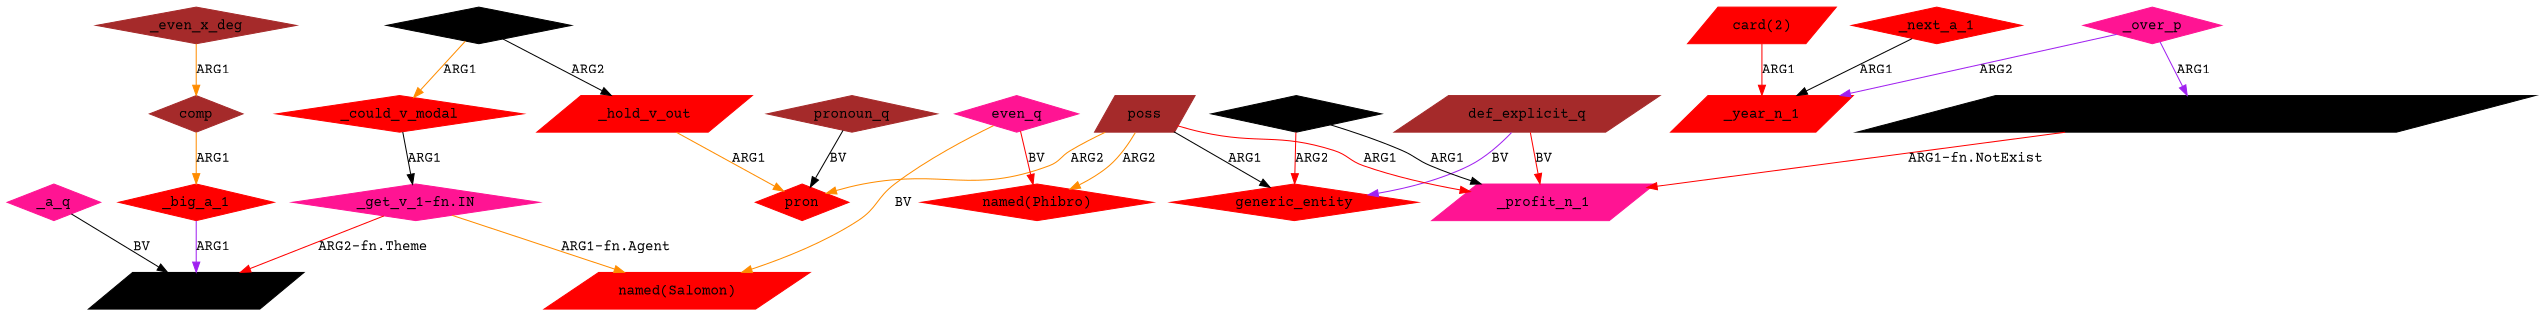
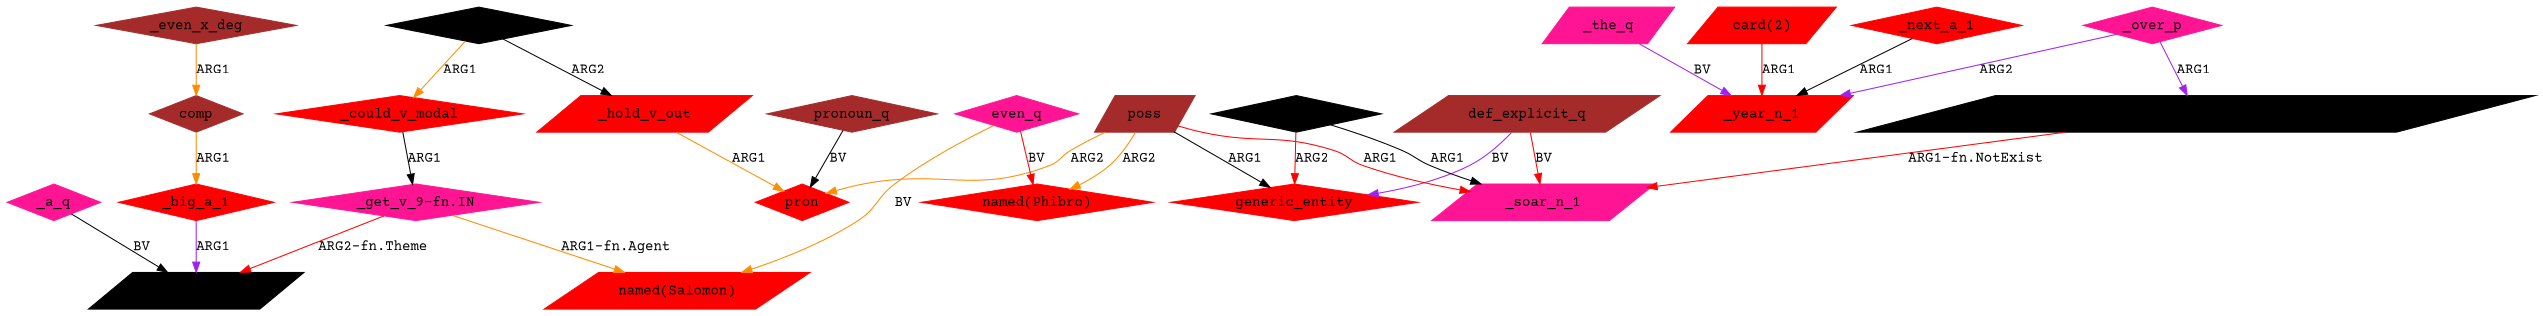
  digraph {
    fontname="Courier Prime"
    node [color=red fontname="Courier Prime" shape=diamond style=filled]
    edge [color=darkorange fontname="Courier Prime"]
    comp [color=brown]
    _big_a_1
    _bundle_n_1 [color=black shape=parallelogram]
    def_explicit_q [color=brown shape=parallelogram]
-   _profit_n_1 [color=deeppink shape=parallelogram]
+   _profit_n_1 [color=deeppink shape=parallelogram label=_soar_n_1]
    generic_entity
    poss [color=brown shape=parallelogram]
    pron
    "named(Phibro)"
    "_soar_v_1-fn.Change_position_on_a_scale" [color=black shape=parallelogram]
    _unlike_p [color=black]
    _hold_v_out [shape=parallelogram]
-   "_get_v_1-fn.IN" [color=deeppink]
+   "_get_v_1-fn.IN" [color=deeppink label="_get_v_9-fn.IN"]
    _could_v_modal
    "named(Salomon)" [shape=parallelogram]
    _if_x_then [color=black]
    _over_p [color=deeppink]
    _year_n_1 [shape=parallelogram]
    _even_x_deg [color=brown]
    pronoun_q [color=brown]
    "card(2)" [shape=parallelogram]
    n22 [color=deeppink label=even_q]
    _a_q [color=deeppink]
    _next_a_1
+   _the_q [color=deeppink shape=parallelogram]
    comp -> _big_a_1 [label=ARG1]
    _big_a_1 -> _bundle_n_1 [color=purple label=ARG1]
    def_explicit_q -> _profit_n_1 [color=red label=BV]
    def_explicit_q -> generic_entity [color=purple label=BV]
    poss -> _profit_n_1 [color=red label=ARG1]
    poss -> generic_entity [color=black label=ARG1]
    poss -> pron [label=ARG2]
    poss -> "named(Phibro)" [label=ARG2]
    "_soar_v_1-fn.Change_position_on_a_scale" -> _profit_n_1 [color=red label="ARG1-fn.NotExist"]
    _unlike_p -> _profit_n_1 [color=black label=ARG1]
    _unlike_p -> generic_entity [color=red label=ARG2]
    _hold_v_out -> pron [label=ARG1]
    "_get_v_1-fn.IN" -> _bundle_n_1 [color=red label="ARG2-fn.Theme"]
    "_get_v_1-fn.IN" -> "named(Salomon)" [label="ARG1-fn.Agent"]
    _could_v_modal -> "_get_v_1-fn.IN" [color=black label=ARG1]
    _if_x_then -> _hold_v_out [color=black label=ARG2]
    _if_x_then -> _could_v_modal [label=ARG1]
    _over_p -> "_soar_v_1-fn.Change_position_on_a_scale" [color=purple label=ARG1]
    _over_p -> _year_n_1 [color=purple label=ARG2]
    _even_x_deg -> comp [label=ARG1]
    pronoun_q -> pron [color=black label=BV]
    "card(2)" -> _year_n_1 [color=red label=ARG1]
    n22 -> "named(Phibro)" [color=red label=BV]
    n22 -> "named(Salomon)" [label=BV]
    _a_q -> _bundle_n_1 [color=black label=BV]
    _next_a_1 -> _year_n_1 [color=black label=ARG1]
+   _the_q -> _year_n_1 [color=purple label=BV]
  }
